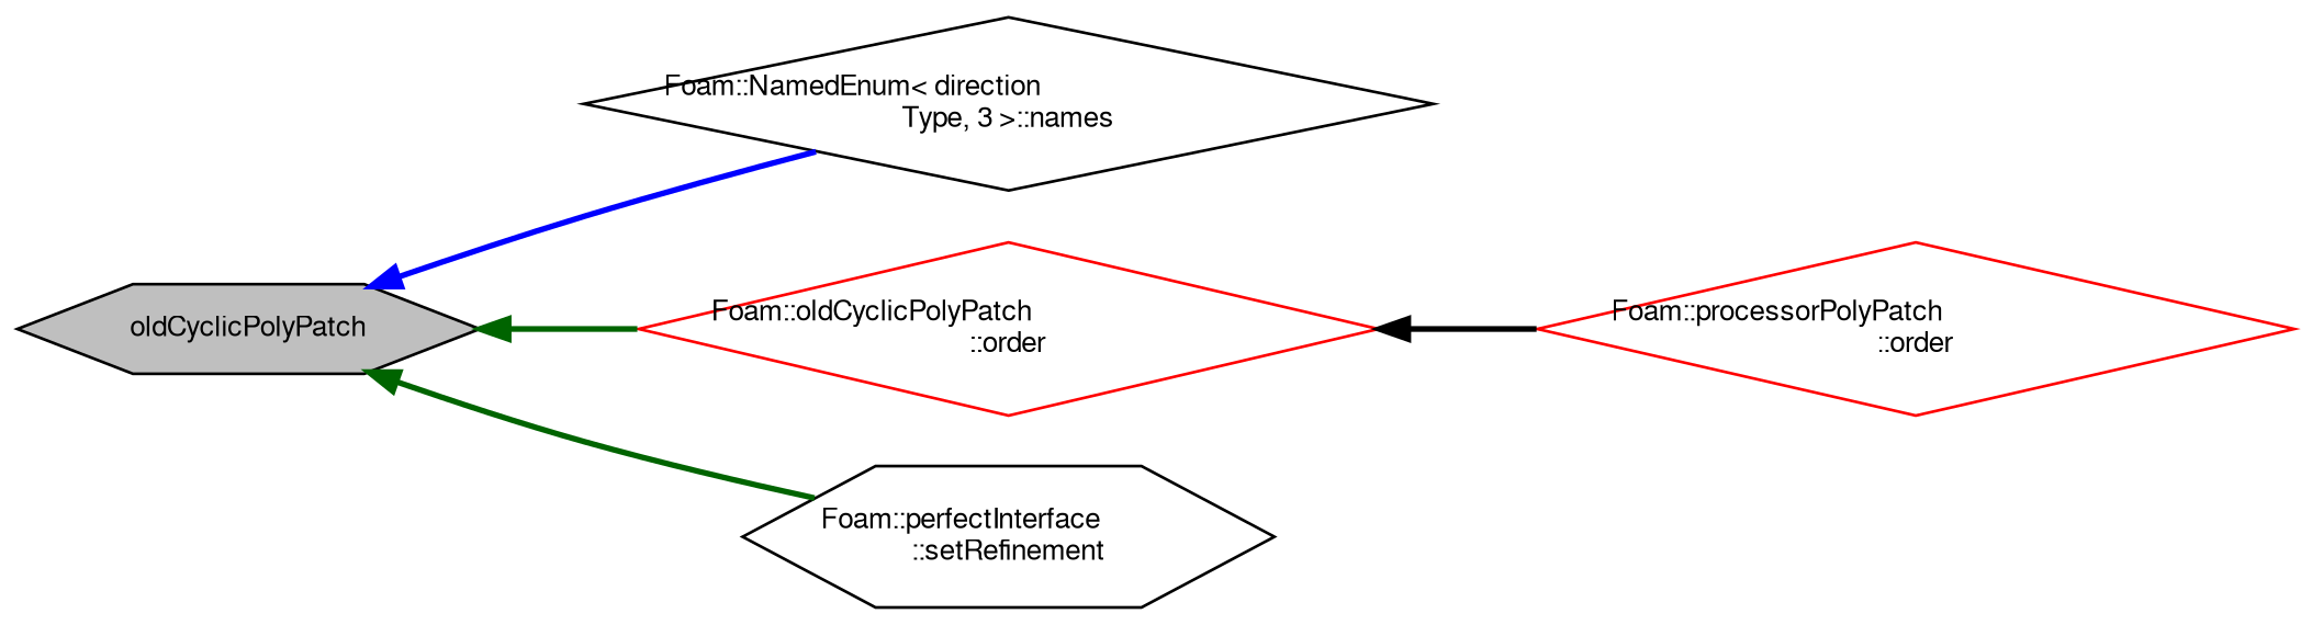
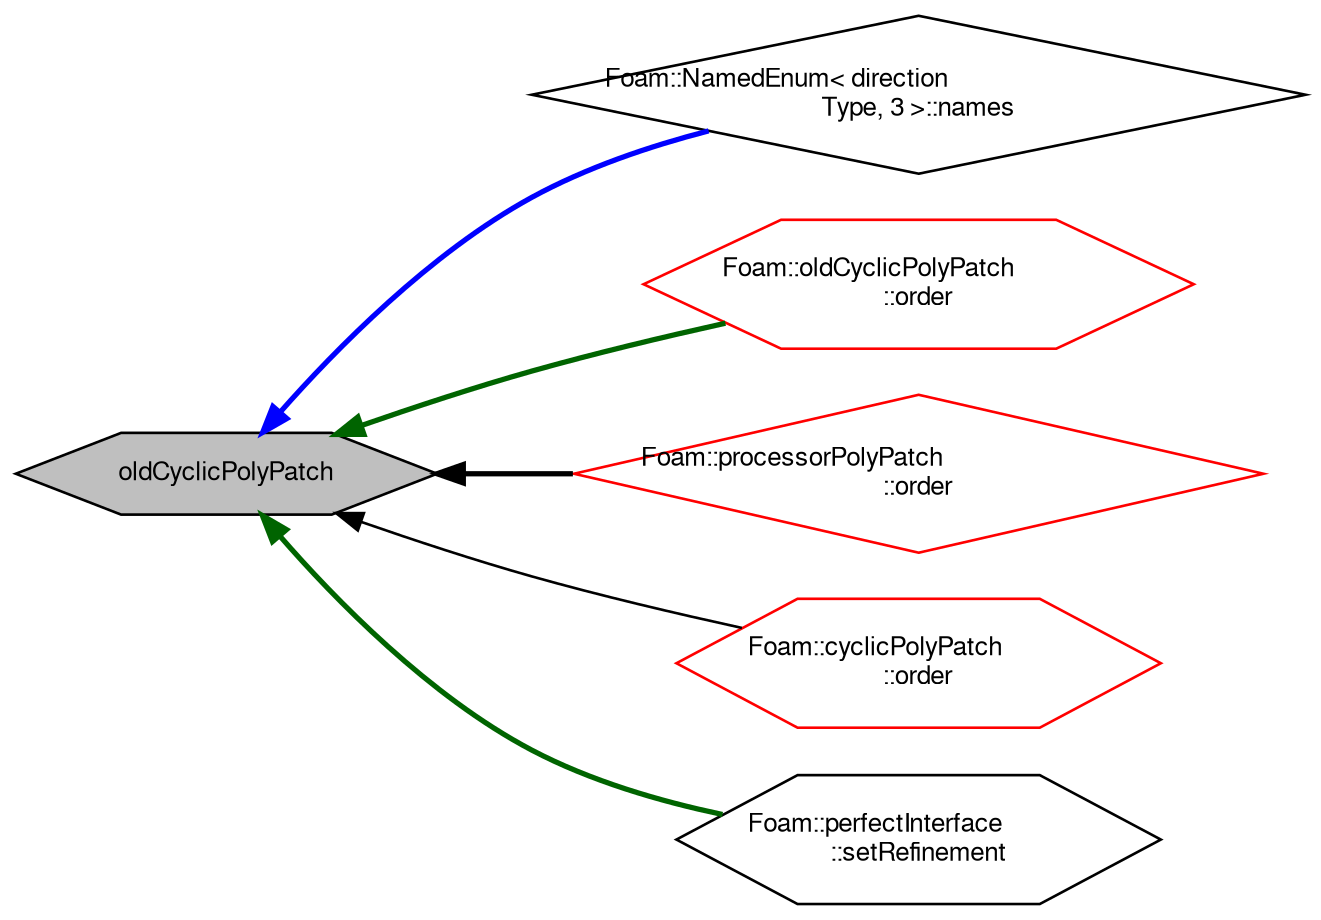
  digraph {
    rankdir=LR
    node [color=black fontname=FreeSans fontsize=10 shape=hexagon]
    edge [color=darkgreen dir=back fontname=FreeSans fontsize=10 labelfontname=FreeSans labelfontsize=10 style=bold]
    n1 [fillcolor=grey75 fontcolor=black height=0.2 label=oldCyclicPolyPatch style=filled width=0.4]
    n2 [height=0.2 label="Foam::NamedEnum\< direction\lType, 3 \>::names" shape=diamond width=0.4]
-   n3 [color=red height=0.2 label="Foam::oldCyclicPolyPatch\l::order" shape=diamond width=0.4]
+   n3 [color=red height=0.2 label="Foam::oldCyclicPolyPatch\l::order" width=0.4]
    n4 [color=red height=0.2 label="Foam::processorPolyPatch\l::order" shape=diamond width=0.4]
+   n5 [color=red height=0.2 label="Foam::cyclicPolyPatch\l::order" width=0.4]
    n6 [height=0.2 label="Foam::perfectInterface\l::setRefinement" width=0.4]
    n1 -> n2 [color=blue]
    n1 -> n3
-   n3 -> n4 [color=black]
+   n1 -> n4 [color=black]
+   n1 -> n5 [color=black style=solid]
    n1 -> n6
  }
